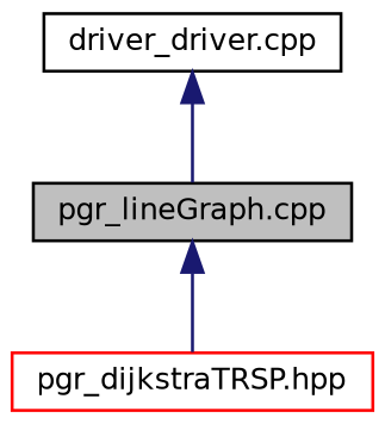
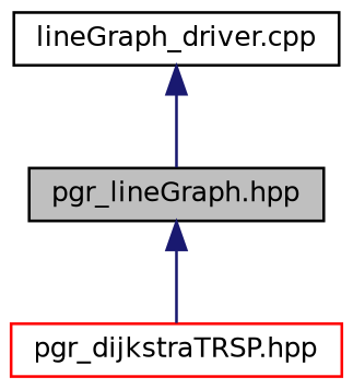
  digraph {
    node [color=black fillcolor=white fontname=Helvetica fontsize=10 shape=record style=filled]
    edge [color=midnightblue dir=back fontname=Helvetica fontsize=10 labelfontname=Helvetica labelfontsize=10 style=solid]
-   n1 [fillcolor=grey75 fontcolor=black height=0.2 label="pgr_lineGraph.cpp" width=0.4]
+   n1 [fillcolor=grey75 fontcolor=black height=0.2 label="pgr_lineGraph.hpp" width=0.4]
    n2 [color=red height=0.2 label="pgr_dijkstraTRSP.hpp" width=0.4]
-   n3 [height=0.2 label="driver_driver.cpp" width=0.4]
+   n3 [height=0.2 label="lineGraph_driver.cpp" width=0.4]
    n1 -> n2
    n3 -> n1
  }
